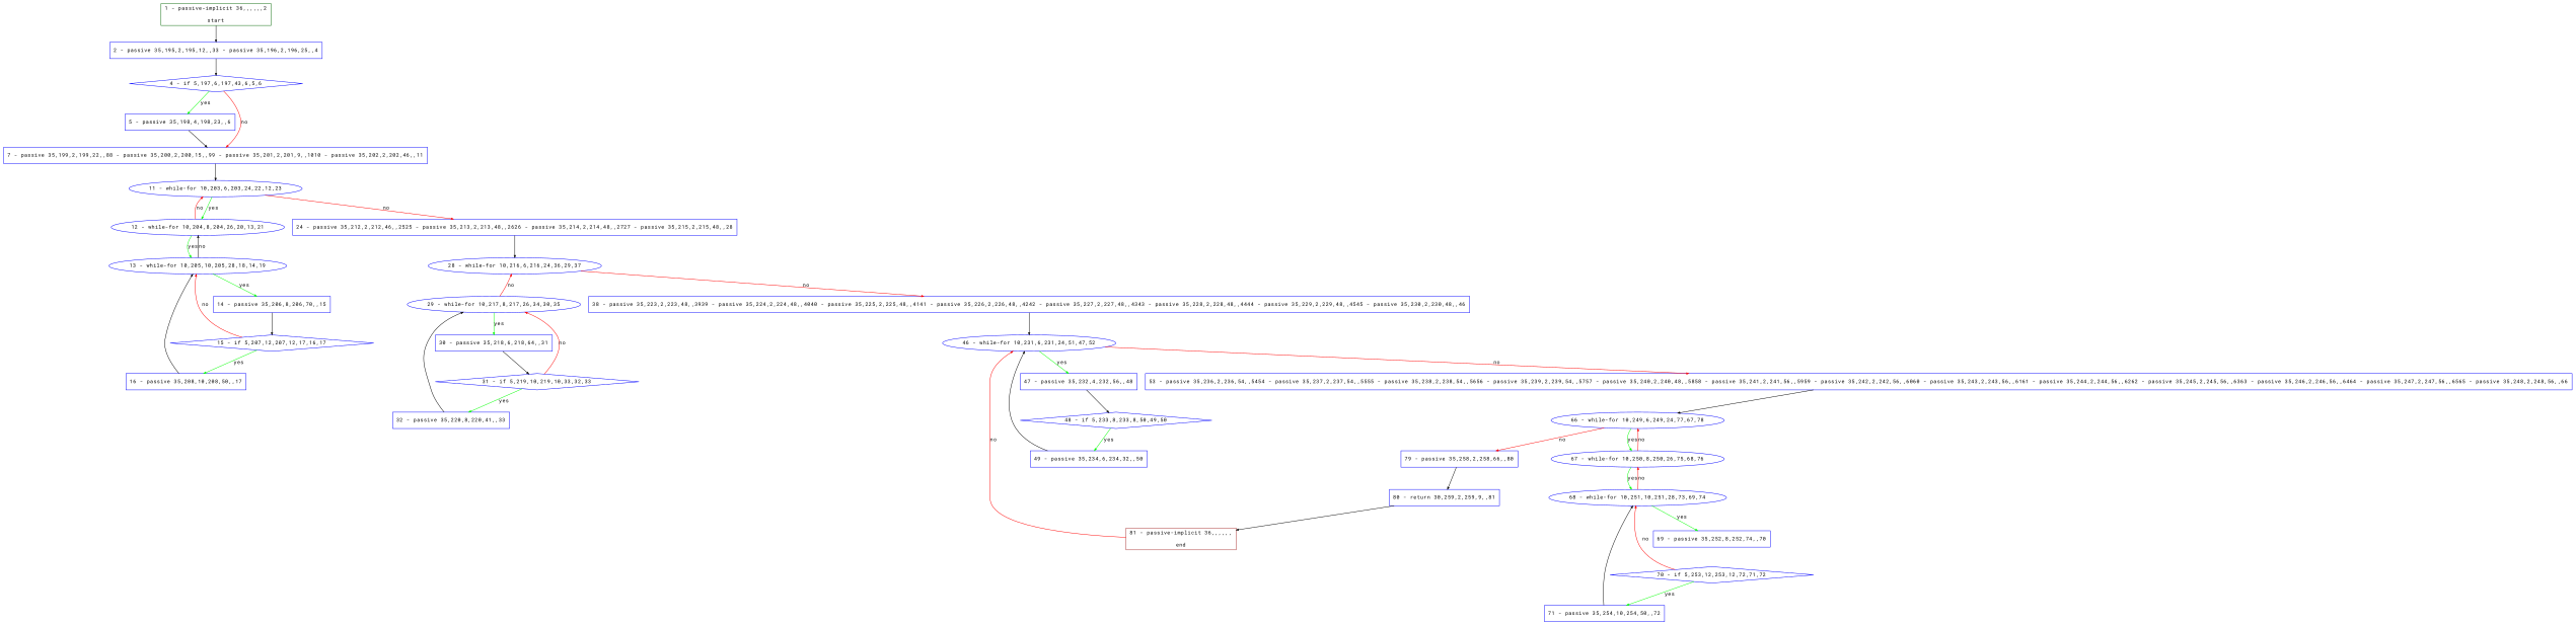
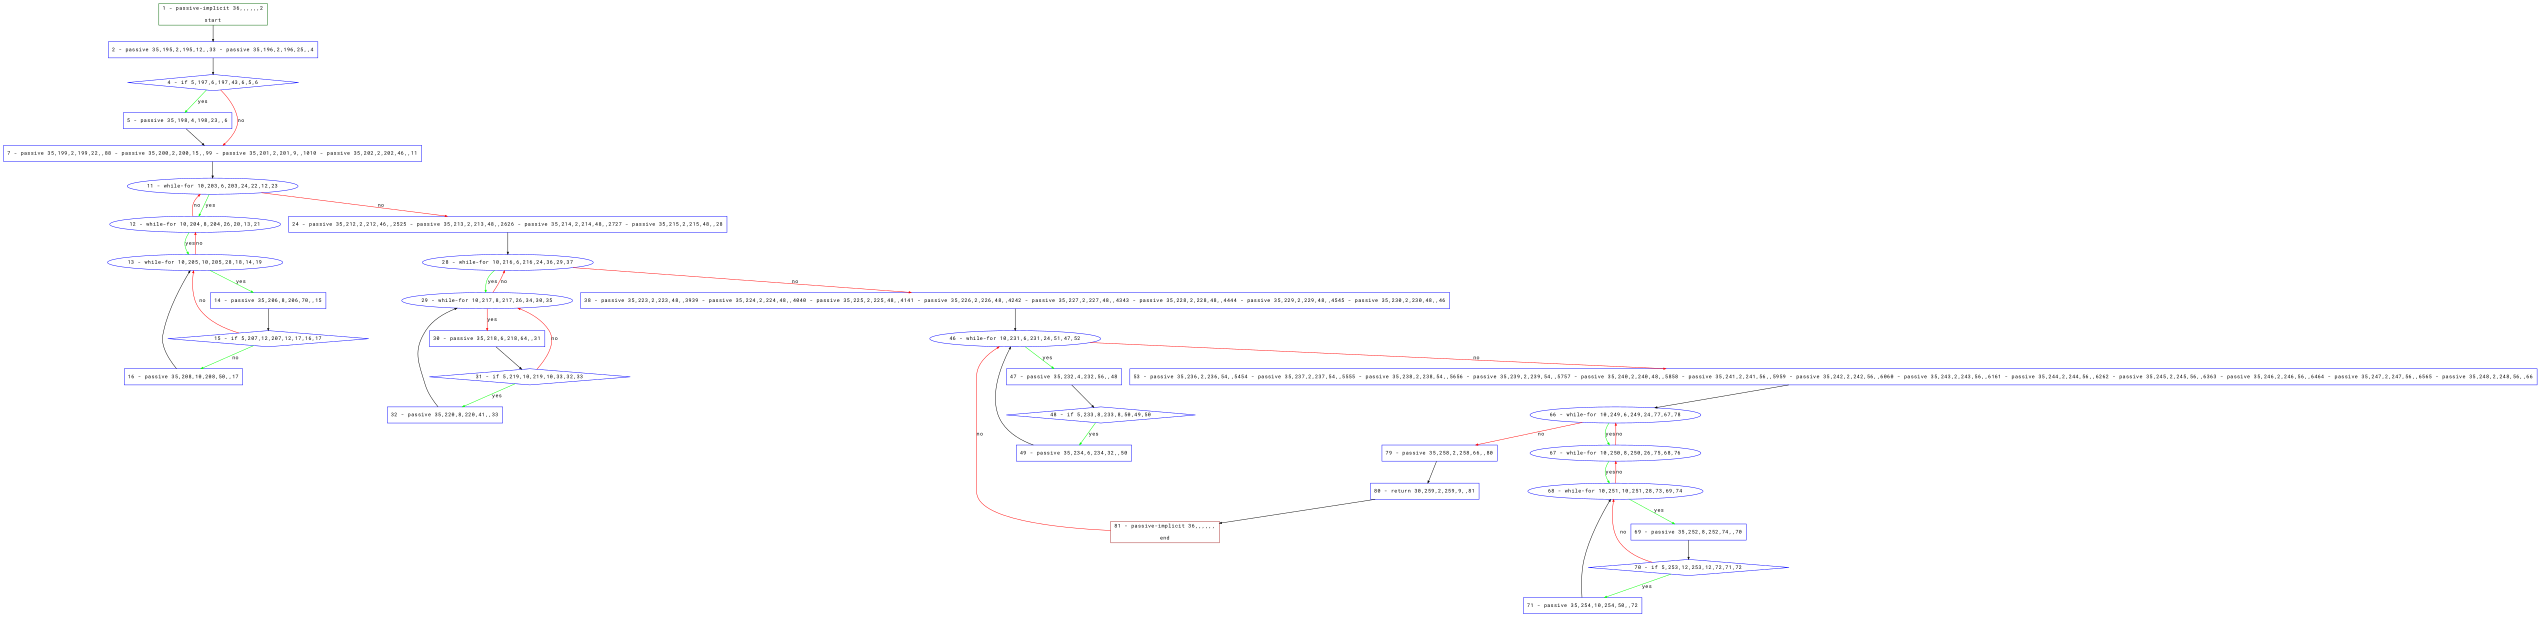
  digraph {
    bgcolor=white
    compound=true
    fillcolor="#FFFFCC"
    fontname="Roboto Mono"
    fontsize=12
    pack=true
    packmode=clust
    style="rounded,filled"
    node [color="#0000ff" compound=true fillcolor="#ffffff" fixedsize=false fontname="Roboto Mono" fontsize=12 node_initialized=no shape=box style=filled]
    edge [arrowhead=normal arrowsize=0.5 arrowtail=none color="#000000" compound=true dir=forward fontcolor=black fontname="Roboto Mono" fontsize=12]
    n1 [label="2 - passive 35,195,2,195,12,,33 - passive 35,196,2,196,25,,4"]
    n2 [label="4 - if 5,197,6,197,43,6,5,6" shape=diamond]
    n3 [label="5 - passive 35,198,4,198,23,,6"]
    n4 [label="7 - passive 35,199,2,199,22,,88 - passive 35,200,2,200,15,,99 - passive 35,201,2,201,9,,1010 - passive 35,202,2,202,46,,11"]
    n5 [color="#006400" label="1 - passive-implicit 36,,,,,,2\n\nstart"]
    n6 [label="11 - while-for 10,203,6,203,24,22,12,23" shape=oval]
    n7 [label="12 - while-for 10,204,8,204,26,20,13,21" shape=oval]
    n8 [label="24 - passive 35,212,2,212,46,,2525 - passive 35,213,2,213,48,,2626 - passive 35,214,2,214,48,,2727 - passive 35,215,2,215,48,,28"]
    n9 [label="13 - while-for 10,205,10,205,28,18,14,19" shape=oval]
    n10 [label="28 - while-for 10,216,6,216,24,36,29,37" shape=oval]
    n11 [label="14 - passive 35,206,8,206,70,,15"]
    n12 [label="29 - while-for 10,217,8,217,26,34,30,35" shape=oval]
    n13 [label="38 - passive 35,223,2,223,48,,3939 - passive 35,224,2,224,48,,4040 - passive 35,225,2,225,48,,4141 - passive 35,226,2,226,48,,4242 - passive 35,227,2,227,48,,4343 - passive 35,228,2,228,48,,4444 - passive 35,229,2,229,48,,4545 - passive 35,230,2,230,48,,46"]
    n14 [label="15 - if 5,207,12,207,12,17,16,17" shape=diamond]
    n15 [label="16 - passive 35,208,10,208,50,,17"]
    n16 [label="30 - passive 35,218,6,218,64,,31"]
    n17 [label="46 - while-for 10,231,6,231,24,51,47,52" shape=oval]
    n18 [label="31 - if 5,219,10,219,10,33,32,33" shape=diamond]
    n19 [label="47 - passive 35,232,4,232,56,,48"]
    n20 [label="53 - passive 35,236,2,236,54,,5454 - passive 35,237,2,237,54,,5555 - passive 35,238,2,238,54,,5656 - passive 35,239,2,239,54,,5757 - passive 35,240,2,240,48,,5858 - passive 35,241,2,241,56,,5959 - passive 35,242,2,242,56,,6060 - passive 35,243,2,243,56,,6161 - passive 35,244,2,244,56,,6262 - passive 35,245,2,245,56,,6363 - passive 35,246,2,246,56,,6464 - passive 35,247,2,247,56,,6565 - passive 35,248,2,248,56,,66"]
    n21 [label="32 - passive 35,220,8,220,41,,33"]
    n22 [label="48 - if 5,233,8,233,8,50,49,50" shape=diamond]
    n23 [label="66 - while-for 10,249,6,249,24,77,67,78" shape=oval]
    n24 [label="49 - passive 35,234,6,234,32,,50"]
    n25 [label="67 - while-for 10,250,8,250,26,75,68,76" shape=oval]
    n26 [label="79 - passive 35,258,2,258,66,,80"]
    n27 [label="68 - while-for 10,251,10,251,28,73,69,74" shape=oval]
    n28 [label="80 - return 30,259,2,259,9,,81"]
    n29 [label="69 - passive 35,252,8,252,74,,70"]
    n30 [color="#a52a2a" label="81 - passive-implicit 36,,,,,,\n\nend"]
    n31 [label="70 - if 5,253,12,253,12,72,71,72" shape=diamond]
    n32 [label="71 - passive 35,254,10,254,50,,72"]
    n1 -> n2
    n2 -> n3 [color="#00ff00" label=yes]
    n2 -> n4 [color="#ff0000" label=no]
    n3 -> n4
    n4 -> n6
    n5 -> n1
    n6 -> n7 [color="#00ff00" label=yes]
    n6 -> n8 [color="#ff0000" label=no]
    n7 -> n6 [color="#ff0000" label=no]
    n7 -> n9 [color="#00ff00" label=yes]
    n8 -> n10
-   n9 -> n7 [label=no]
+   n9 -> n7 [color="#ff0000" label=no]
    n9 -> n11 [color="#00ff00" label=yes]
+   n10 -> n12 [color="#00ff00" label=yes]
    n10 -> n13 [color="#ff0000" label=no]
    n11 -> n14
    n12 -> n10 [color="#ff0000" label=no]
-   n12 -> n16 [color="#00ff00" label=yes]
+   n12 -> n16 [color="#ff0000" label=yes]
    n13 -> n17
    n14 -> n9 [color="#ff0000" label=no]
-   n14 -> n15 [color="#00ff00" label=yes]
+   n14 -> n15 [color="#00ff00" label=no]
    n15 -> n9
    n16 -> n18
    n17 -> n19 [color="#00ff00" label=yes]
    n17 -> n20 [color="#ff0000" label=no]
    n18 -> n12 [color="#ff0000" label=no]
    n18 -> n21 [color="#00ff00" label=yes]
    n19 -> n22
    n20 -> n23
    n21 -> n12
    n22 -> n24 [color="#00ff00" label=yes]
    n23 -> n25 [color="#00ff00" label=yes]
    n23 -> n26 [color="#ff0000" label=no]
    n24 -> n17
    n25 -> n23 [color="#ff0000" label=no]
    n25 -> n27 [color="#00ff00" label=yes]
    n26 -> n28
    n27 -> n25 [color="#ff0000" label=no]
    n27 -> n29 [color="#00ff00" label=yes]
    n28 -> n30
+   n29 -> n31
    n30 -> n17 [color="#ff0000" label=no]
    n31 -> n27 [color="#ff0000" label=no]
    n31 -> n32 [color="#00ff00" label=yes]
    n32 -> n27
  }
